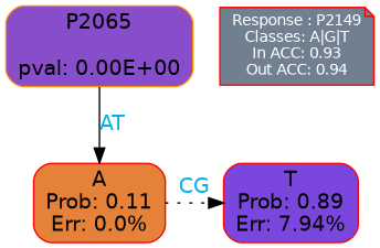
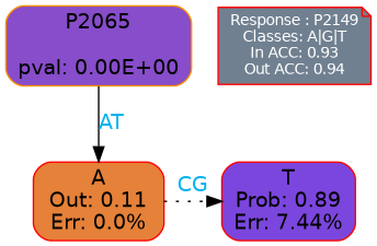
  digraph {
    ranksep=equally
    splines=polylines
    node [color=red fontname=helvetica shape=box style="filled, rounded"]
    edge [fontcolor=deepskyblue2 fontname=helvetica]
-   n1 [fillcolor="#e58139" label="A\nProb: 0.11\nErr: 0.0%"]
-   n2 [fillcolor="#7b46dd" label="T\nProb: 0.89\nErr: 7.94%"]
+   n1 [fillcolor="#e58139" label="A\nOut: 0.11\nErr: 0.0%"]
+   n2 [fillcolor="#7b46dd" label="T\nProb: 0.89\nErr: 7.44%"]
    n3 [align=left fillcolor=slategray fontcolor=white fontsize=10 label="Response : P2149\nClasses: A|G|T\nIn ACC: 0.93\nOut ACC: 0.94\n" shape=note style=filled]
    n4 [color=darkorange fillcolor="#874dca" label="P2065\n\npval: 0.00E+00"]
    subgraph sub_1 {
      rank=same
      n1
      n2
    }
    subgraph sub_2 {
      rank=same
      n3
      n4
    }
    n1 -> n2 [label=CG style=dotted]
    n4 -> n1 [label=AT style=solid]
  }
